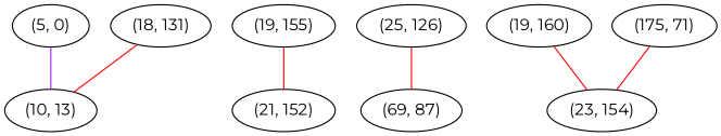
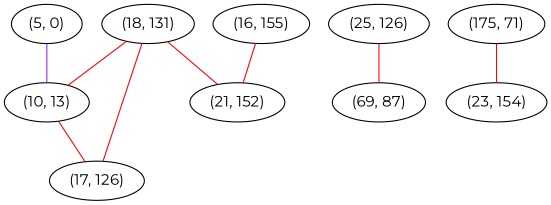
  graph {
    fontname=Montserrat
    node [fontname=Montserrat]
    edge [color=red fontname=Montserrat weight=1]
    n1 [label="(5, 0)"]
    "(10, 13)"
+   "(17, 126)"
    "(18, 131)"
    "(21, 152)"
    "(25, 126)"
    "(69, 87)"
-   "(19, 160)"
    "(23, 154)"
-   "(16, 155)" [label="(19, 155)"]
+   "(16, 155)"
    "(175, 71)"
    n1 -- "(10, 13)" [color=purple weight=4]
+   "(10, 13)" -- "(17, 126)"
    "(18, 131)" -- "(10, 13)"
+   "(18, 131)" -- "(17, 126)"
+   "(18, 131)" -- "(21, 152)"
    "(25, 126)" -- "(69, 87)"
-   "(19, 160)" -- "(23, 154)"
    "(16, 155)" -- "(21, 152)"
    "(175, 71)" -- "(23, 154)"
  }
